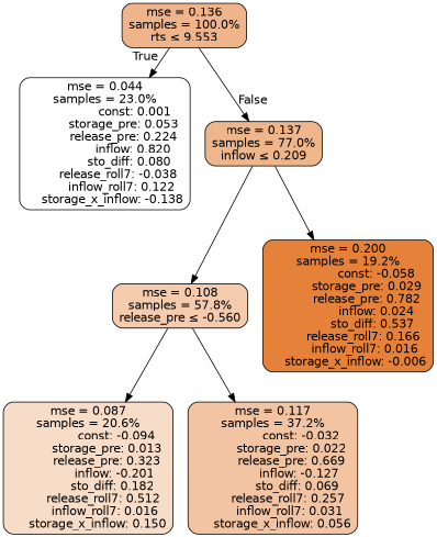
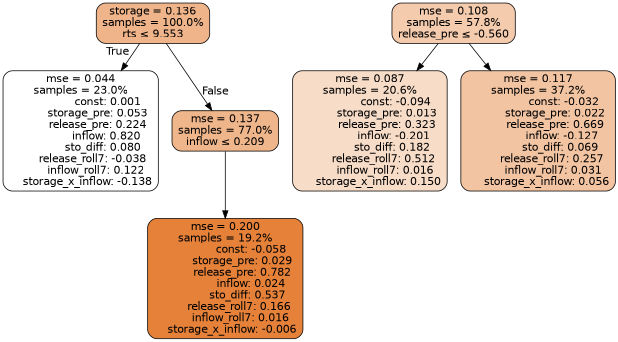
  digraph {
    node [color=black fontname=helvetica shape=rectangle style="filled, rounded"]
    edge [fontname=helvetica]
-   n1 [fillcolor="#efb48a" label="mse = 0.136\nsamples = 100.0%\nrts &le; 9.553"]
+   n1 [fillcolor="#efb48a" label="storage = 0.136\nsamples = 100.0%\nrts &le; 9.553"]
    n2 [fillcolor="#ffffff" label="mse = 0.044\nsamples = 23.0%\n                const: 0.001\n          storage_pre: 0.053\n          release_pre: 0.224\n               inflow: 0.820\n             sto_diff: 0.080\n       release_roll7: -0.038\n         inflow_roll7: 0.122\n    storage_x_inflow: -0.138"]
    n3 [fillcolor="#efb58b" label="mse = 0.137\nsamples = 77.0%\ninflow &le; 0.209"]
    n4 [fillcolor="#f4cbad" label="mse = 0.108\nsamples = 57.8%\nrelease_pre &le; -0.560"]
    n5 [fillcolor="#e58139" label="mse = 0.200\nsamples = 19.2%\n               const: -0.058\n          storage_pre: 0.029\n          release_pre: 0.782\n               inflow: 0.024\n             sto_diff: 0.537\n        release_roll7: 0.166\n         inflow_roll7: 0.016\n    storage_x_inflow: -0.006"]
    n6 [fillcolor="#f7dcc8" label="mse = 0.087\nsamples = 20.6%\n               const: -0.094\n          storage_pre: 0.013\n          release_pre: 0.323\n              inflow: -0.201\n             sto_diff: 0.182\n        release_roll7: 0.512\n         inflow_roll7: 0.016\n     storage_x_inflow: 0.150"]
    n7 [fillcolor="#f2c4a2" label="mse = 0.117\nsamples = 37.2%\n               const: -0.032\n          storage_pre: 0.022\n          release_pre: 0.669\n              inflow: -0.127\n             sto_diff: 0.069\n        release_roll7: 0.257\n         inflow_roll7: 0.031\n     storage_x_inflow: 0.056"]
    n1 -> n2 [headlabel=True labelangle=45 labeldistance=2.5]
    n1 -> n3 [headlabel=False labelangle=-45 labeldistance=2.5]
-   n3 -> n4
    n3 -> n5
    n4 -> n6
    n4 -> n7
  }
